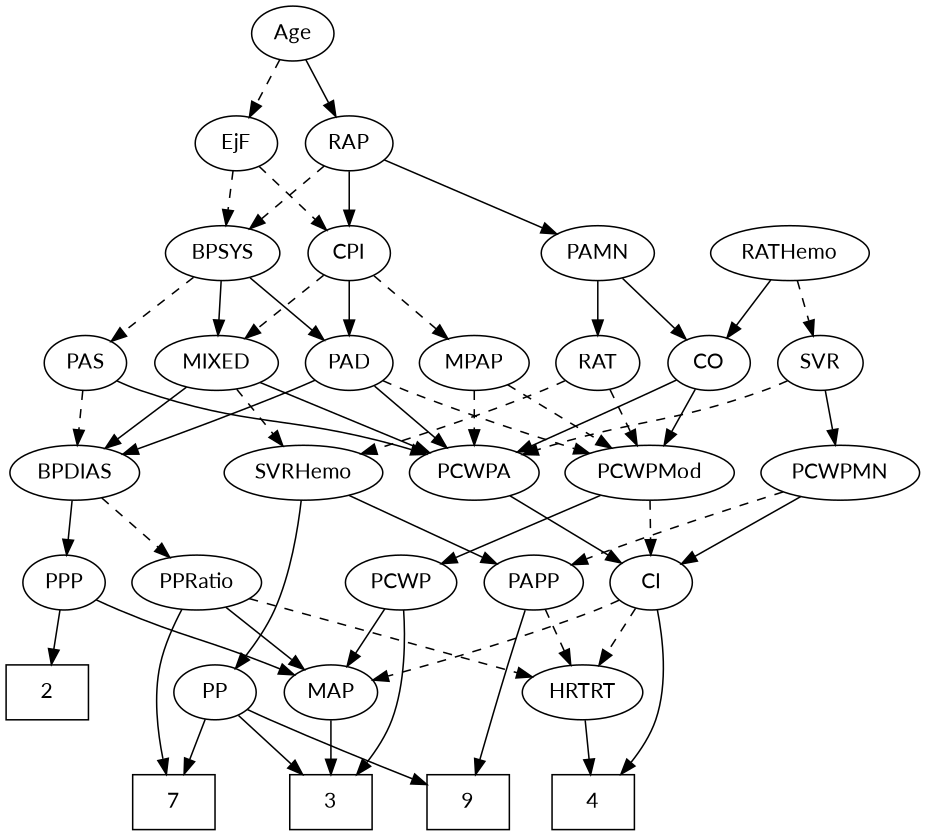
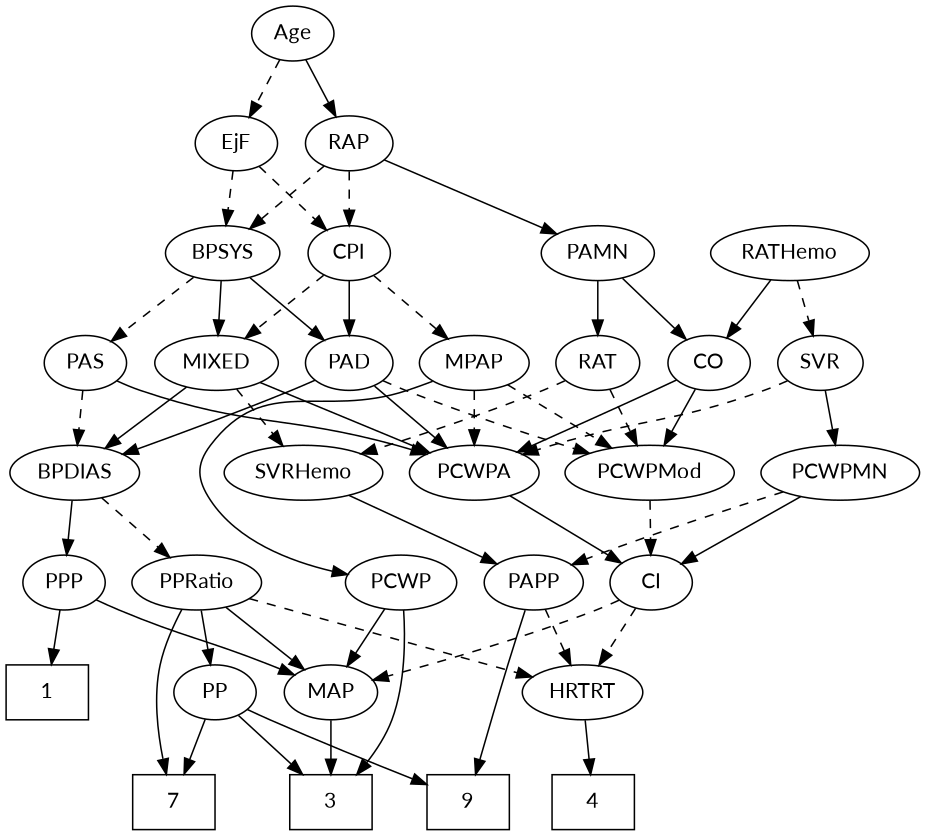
  strict digraph {
    fontname=Lato
    node [fontname=Lato]
    edge [fontname=Lato style=solid]
    n1 [height=0.5 label=7 shape=box width=0.75]
-   2 [height=0.5 shape=box width=0.75]
+   2 [height=0.5 shape=box width=0.75 label=1]
    3 [height=0.5 shape=box width=0.75]
    4 [height=0.5 shape=box width=0.75]
    n5 [height=0.5 label=9 shape=box width=0.75]
    Age [height=0.5 width=0.75]
    EjF [height=0.5 width=0.75]
    RAP [height=0.5 width=0.77632]
    BPSYS [height=0.5 width=1.0471]
    CPI [height=0.5 width=0.75]
    PAMN [height=0.5 width=1.011]
    MIXED [height=0.5 width=1.1193]
    PAD [height=0.5 width=0.79437]
    PAS [height=0.5 width=0.75]
    RATHemo [height=0.5 width=1.3721]
    CO [height=0.5 width=0.75]
    SVR [height=0.5 width=0.77632]
    MPAP [height=0.5 width=0.97491]
    RAT [height=0.5 width=0.75827]
    PCWPA [height=0.5 width=1.1555]
    SVRHemo [height=0.5 width=1.3902]
    BPDIAS [height=0.5 width=1.1735]
    PCWPMod [height=0.5 width=1.4443]
    PCWPMN [height=0.5 width=1.3902]
    CI [height=0.5 width=0.75]
    PAPP [height=0.5 width=0.88464]
    PP [height=0.5 width=0.75]
    PPP [height=0.5 width=0.75]
    PPRatio [height=0.5 width=1.1013]
    MAP [height=0.5 width=0.84854]
    HRTRT [height=0.5 width=1.1013]
    PCWP [height=0.5 width=0.97491]
    Age -> EjF [style=dashed]
    Age -> RAP
    EjF -> BPSYS [style=dashed]
    EjF -> CPI [style=dashed]
    RAP -> BPSYS [style=dashed]
-   RAP -> CPI
+   RAP -> CPI [style=dashed]
    RAP -> PAMN
    BPSYS -> MIXED
    BPSYS -> PAD
    BPSYS -> PAS [style=dashed]
    CPI -> MIXED [style=dashed]
    CPI -> PAD
    CPI -> MPAP [style=dashed]
    PAMN -> CO
    PAMN -> RAT
    MIXED -> PCWPA
    MIXED -> SVRHemo [style=dashed]
    MIXED -> BPDIAS
    PAD -> PCWPA
    PAD -> BPDIAS
    PAD -> PCWPMod [style=dashed]
    PAS -> PCWPA
    PAS -> BPDIAS [style=dashed]
    RATHemo -> CO
    RATHemo -> SVR [style=dashed]
    CO -> PCWPA
    CO -> PCWPMod
    SVR -> PCWPA [style=dashed]
    SVR -> PCWPMN
    MPAP -> PCWPA [style=dashed]
    MPAP -> PCWPMod [style=dashed]
    RAT -> SVRHemo [style=dashed]
    RAT -> PCWPMod [style=dashed]
    PCWPA -> CI
    SVRHemo -> PAPP
-   SVRHemo -> PP
+   PPRatio -> PP
    BPDIAS -> PPP
    BPDIAS -> PPRatio [style=dashed]
    PCWPMod -> CI [style=dashed]
-   PCWPMod -> PCWP
+   MPAP -> PCWP
    PCWPMN -> CI
    PCWPMN -> PAPP [style=dashed]
-   CI -> 4
    CI -> MAP [style=dashed]
    CI -> HRTRT [style=dashed]
    PAPP -> n5
    PAPP -> HRTRT [style=dashed]
    PP -> n1
    PP -> 3
    PP -> n5
    PPP -> 2
    PPP -> MAP
    PPRatio -> n1
    PPRatio -> MAP
    PPRatio -> HRTRT [style=dashed]
    MAP -> 3
    HRTRT -> 4
    PCWP -> 3
    PCWP -> MAP
  }
